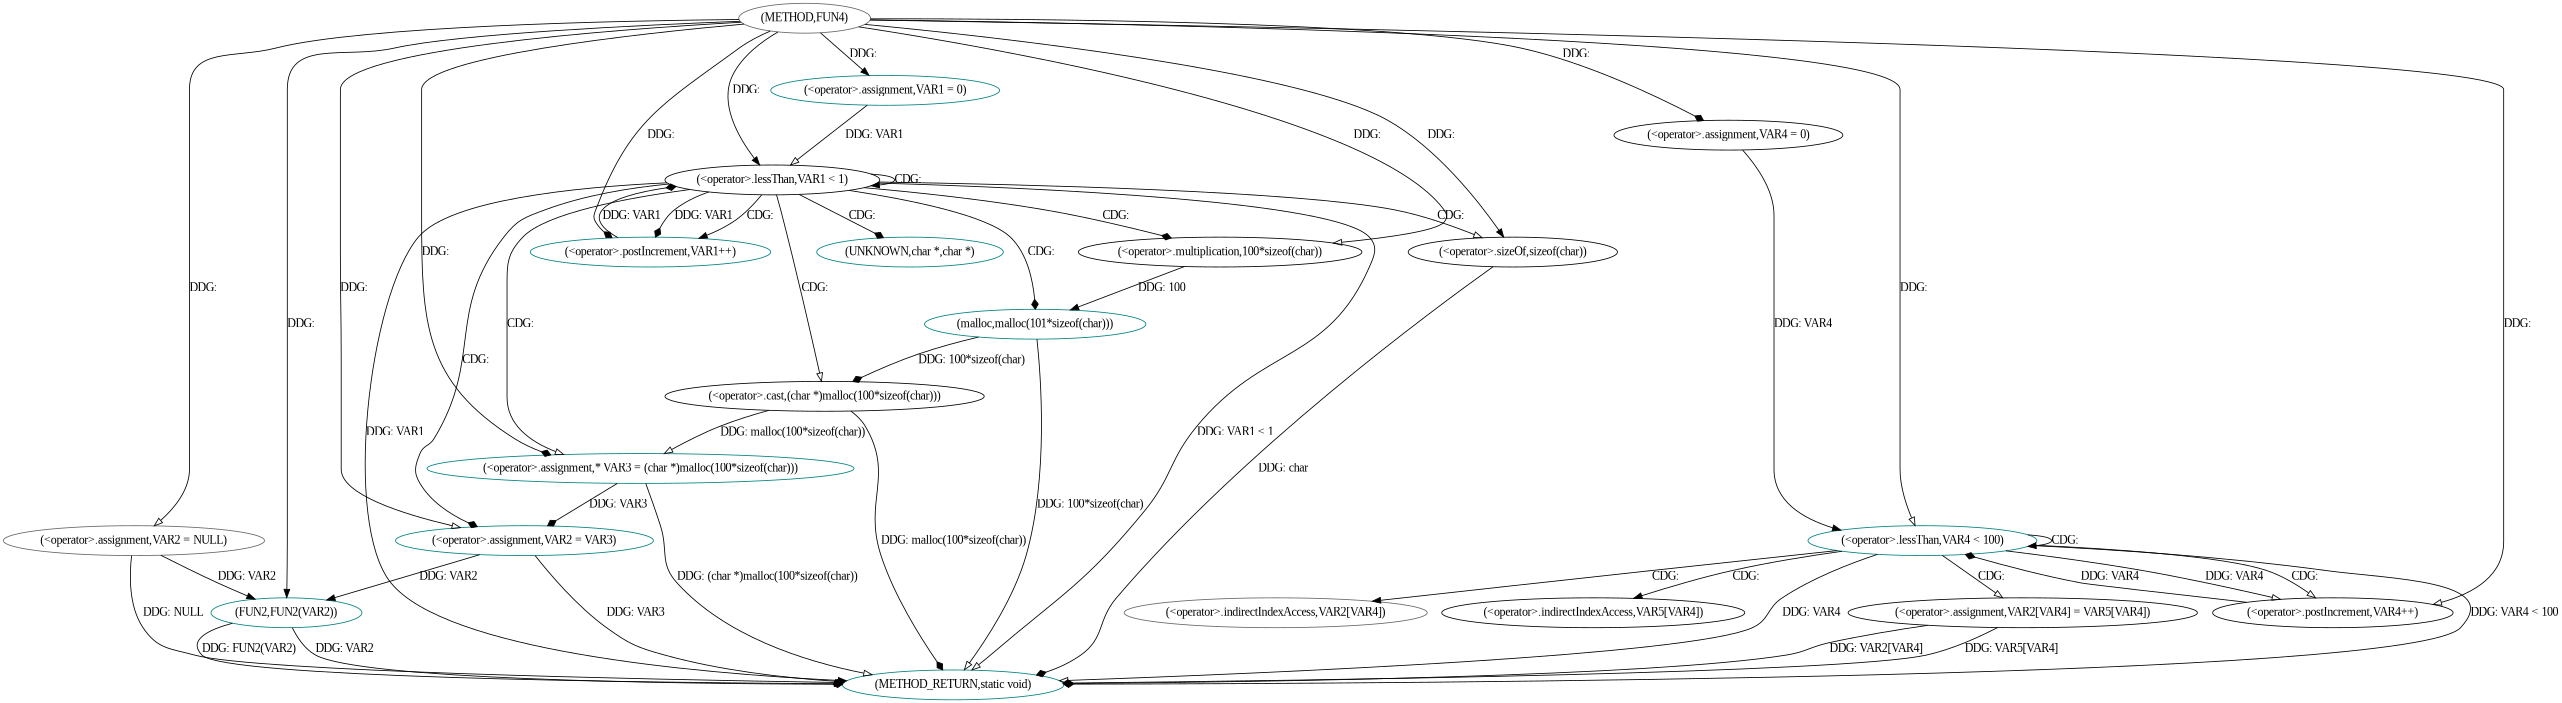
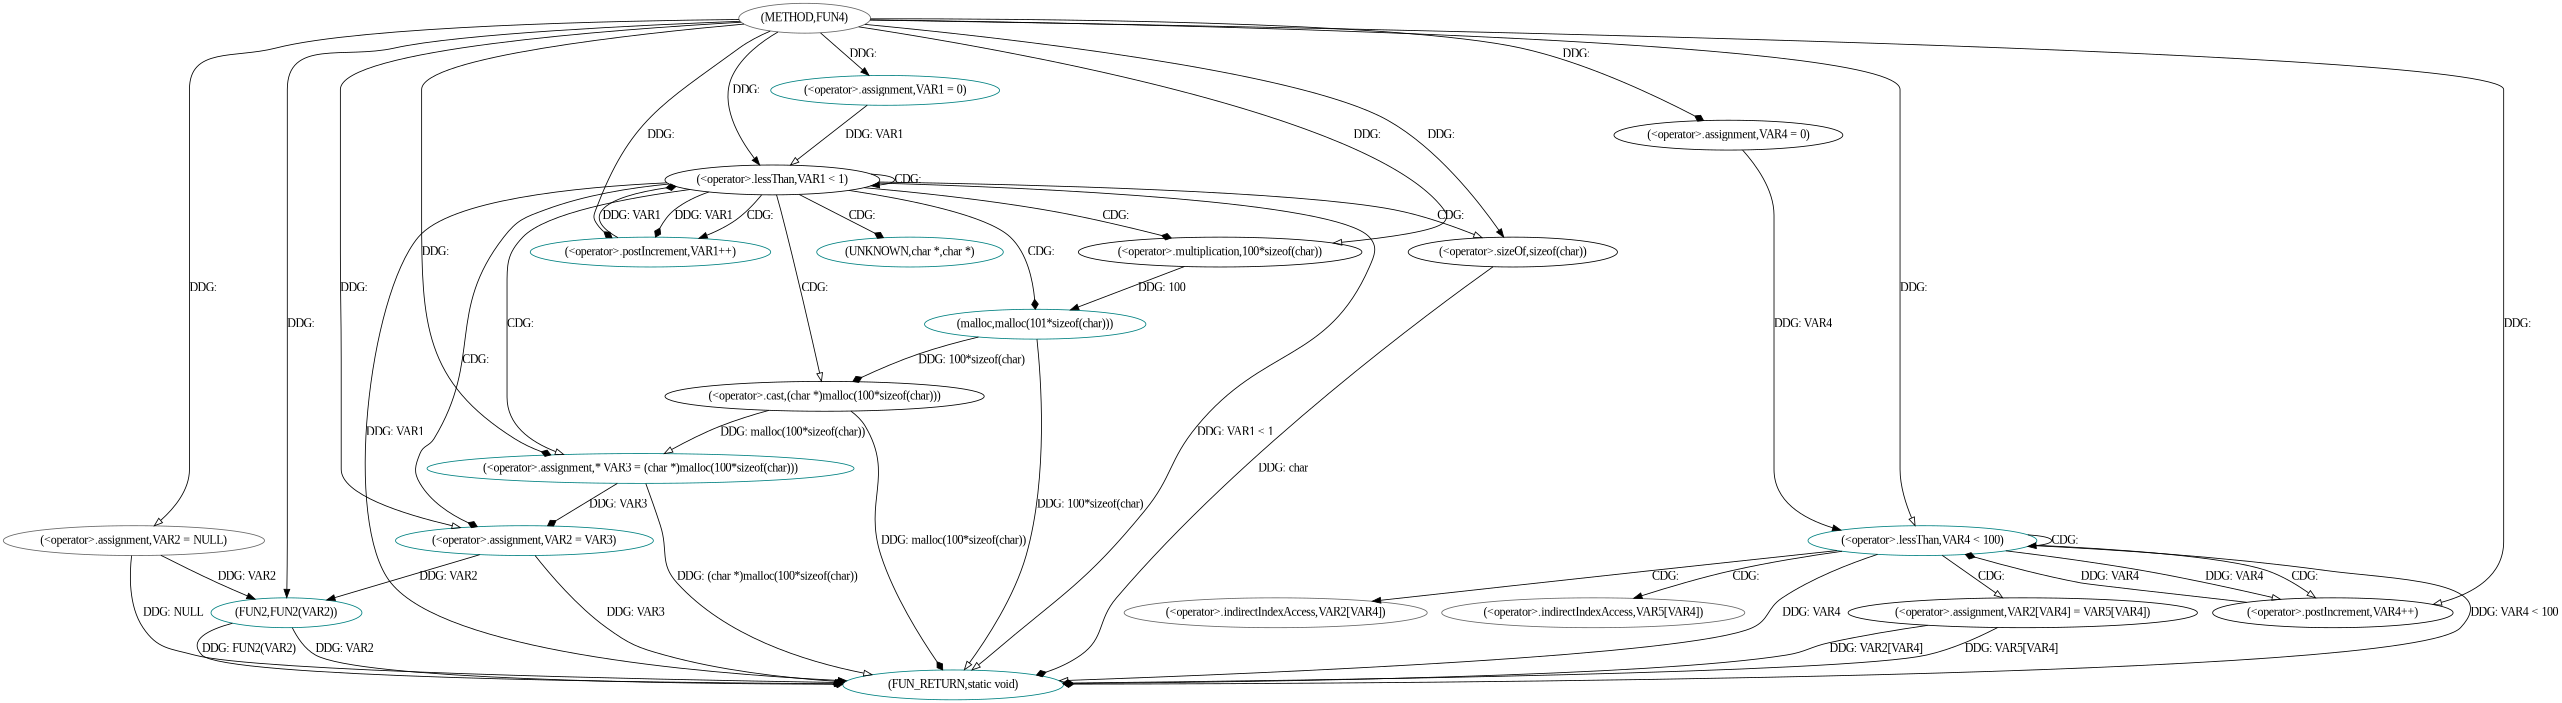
  digraph {
    fontname="Liberation Serif"
    node [color=teal fontname="Liberation Serif"]
    edge [arrowhead=diamond fontname="Liberation Serif"]
    n1 [color=gray40 label="(METHOD,FUN4)"]
    n2 [color=gray40 label="(<operator>.assignment,VAR2 = NULL)"]
    n3 [label="(<operator>.assignment,VAR1 = 0)"]
    n4 [color=black label="(<operator>.lessThan,VAR1 < 1)"]
    n5 [label="(<operator>.postIncrement,VAR1++)"]
    n6 [label="(<operator>.assignment,* VAR3 = (char *)malloc(100*sizeof(char)))"]
    n7 [color=black label="(<operator>.multiplication,100*sizeof(char))"]
    n8 [color=black label="(<operator>.sizeOf,sizeof(char))"]
    n9 [label="(<operator>.assignment,VAR2 = VAR3)"]
    n10 [color=black label="(<operator>.assignment,VAR4 = 0)"]
    n11 [label="(<operator>.lessThan,VAR4 < 100)"]
    n12 [color=black label="(<operator>.postIncrement,VAR4++)"]
    n13 [label="(FUN2,FUN2(VAR2))"]
-   n14 [label="(METHOD_RETURN,static void)"]
+   n14 [label="(FUN_RETURN,static void)"]
    n15 [color=black label="(<operator>.cast,(char *)malloc(100*sizeof(char)))"]
    n16 [label="(malloc,malloc(101*sizeof(char)))"]
    n17 [label="(UNKNOWN,char *,char *)"]
    n18 [color=black label="(<operator>.assignment,VAR2[VAR4] = VAR5[VAR4])"]
    n19 [color=gray40 label="(<operator>.indirectIndexAccess,VAR2[VAR4])"]
-   n20 [color=black label="(<operator>.indirectIndexAccess,VAR5[VAR4])"]
+   n20 [color=gray40 label="(<operator>.indirectIndexAccess,VAR5[VAR4])"]
    n1 -> n2 [arrowhead=onormal label="DDG: "]
    n1 -> n3 [arrowhead=normal label="DDG: "]
    n1 -> n4 [arrowhead=normal label="DDG: "]
    n1 -> n5 [label="DDG: "]
    n1 -> n6 [label="DDG: "]
    n1 -> n7 [arrowhead=onormal label="DDG: "]
    n1 -> n8 [arrowhead=normal label="DDG: "]
    n1 -> n9 [arrowhead=onormal label="DDG: "]
    n1 -> n10 [label="DDG: "]
    n1 -> n11 [arrowhead=onormal label="DDG: "]
    n1 -> n12 [arrowhead=onormal label="DDG: "]
    n1 -> n13 [arrowhead=normal label="DDG: "]
    n2 -> n13 [arrowhead=normal label="DDG: VAR2"]
    n2 -> n14 [arrowhead=normal label="DDG: NULL"]
    n3 -> n4 [arrowhead=onormal label="DDG: VAR1"]
    n4 -> n4 [arrowhead=normal label="CDG: "]
    n4 -> n5 [label="DDG: VAR1"]
    n4 -> n5 [arrowhead=normal label="CDG: "]
    n4 -> n6 [arrowhead=onormal label="CDG: "]
    n4 -> n7 [label="CDG: "]
    n4 -> n8 [arrowhead=onormal label="CDG: "]
    n4 -> n9 [label="CDG: "]
    n4 -> n14 [arrowhead=normal label="DDG: VAR1"]
    n4 -> n14 [arrowhead=onormal label="DDG: VAR1 < 1"]
    n4 -> n15 [arrowhead=onormal label="CDG: "]
    n4 -> n16 [label="CDG: "]
    n4 -> n17 [label="CDG: "]
    n5 -> n4 [label="DDG: VAR1"]
    n6 -> n9 [label="DDG: VAR3"]
    n6 -> n14 [arrowhead=onormal label="DDG: (char *)malloc(100*sizeof(char))"]
    n7 -> n16 [arrowhead=normal label="DDG: 100"]
    n8 -> n14 [label="DDG: char"]
    n9 -> n13 [arrowhead=normal label="DDG: VAR2"]
    n9 -> n14 [label="DDG: VAR3"]
    n10 -> n11 [arrowhead=normal label="DDG: VAR4"]
    n11 -> n11 [arrowhead=normal label="CDG: "]
    n11 -> n12 [arrowhead=onormal label="DDG: VAR4"]
    n11 -> n12 [arrowhead=onormal label="CDG: "]
    n11 -> n14 [arrowhead=onormal label="DDG: VAR4"]
    n11 -> n14 [label="DDG: VAR4 < 100"]
    n11 -> n18 [arrowhead=onormal label="CDG: "]
    n11 -> n19 [arrowhead=normal label="CDG: "]
    n11 -> n20 [arrowhead=normal label="CDG: "]
    n12 -> n11 [label="DDG: VAR4"]
    n13 -> n14 [arrowhead=normal label="DDG: FUN2(VAR2)"]
    n13 -> n14 [label="DDG: VAR2"]
    n15 -> n6 [arrowhead=onormal label="DDG: malloc(100*sizeof(char))"]
    n15 -> n14 [label="DDG: malloc(100*sizeof(char))"]
    n16 -> n14 [arrowhead=onormal label="DDG: 100*sizeof(char)"]
    n16 -> n15 [label="DDG: 100*sizeof(char)"]
    n18 -> n14 [label="DDG: VAR5[VAR4]"]
    n18 -> n14 [label="DDG: VAR2[VAR4]"]
  }
